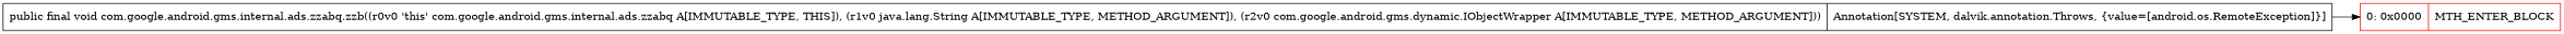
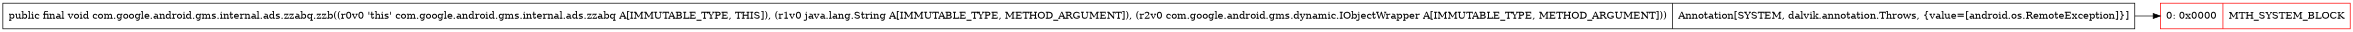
  digraph {
    rankdir=LR
    node [shape=record]
-   n1 [color=red label="{0\:\ 0x0000|MTH_ENTER_BLOCK\l}"]
+   n1 [color=red label="{0\:\ 0x0000|MTH_SYSTEM_BLOCK\l}"]
    n2 [label="{public final void com.google.android.gms.internal.ads.zzabq.zzb((r0v0 'this' com.google.android.gms.internal.ads.zzabq A[IMMUTABLE_TYPE, THIS]), (r1v0 java.lang.String A[IMMUTABLE_TYPE, METHOD_ARGUMENT]), (r2v0 com.google.android.gms.dynamic.IObjectWrapper A[IMMUTABLE_TYPE, METHOD_ARGUMENT]))  | Annotation[SYSTEM, dalvik.annotation.Throws, \{value=[android.os.RemoteException]\}]\l}"]
    subgraph cluster_1 {
      label="R(0)"
    }
    n2 -> n1
  }
